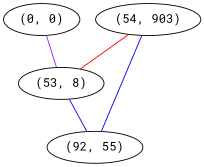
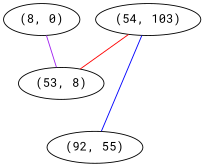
  graph {
    fontname="Roboto Mono"
    node [fontname="Roboto Mono"]
    edge [color=blue fontname="Roboto Mono" weight=3]
-   "(54, 103)" [label="(54, 903)"]
+   "(54, 103)"
    "(53, 8)"
    n3 [label="(92, 55)"]
-   "(0, 0)"
+   "(0, 0)" [label="(8, 0)"]
    "(54, 103)" -- "(53, 8)" [color=red weight=1]
    "(54, 103)" -- n3
-   "(53, 8)" -- n3
    "(0, 0)" -- "(53, 8)" [color=purple weight=4]
  }
